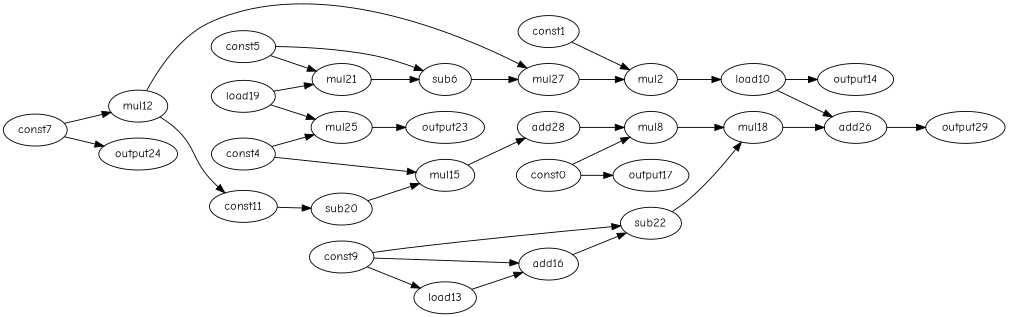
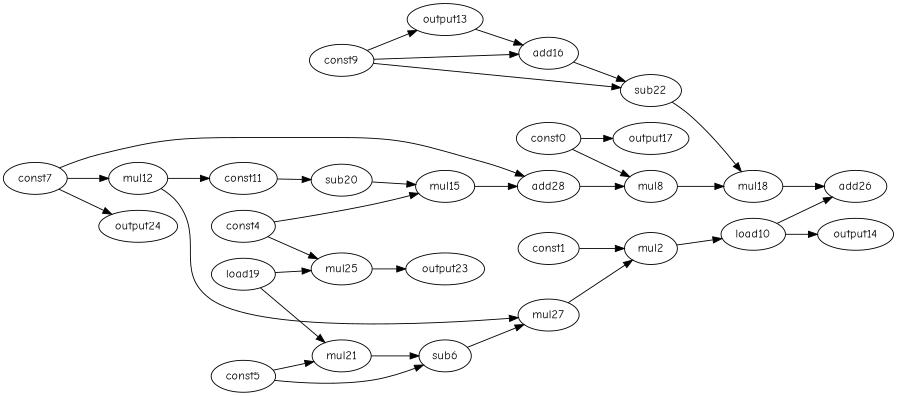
  digraph {
    fontname="Comic Neue"
    rankdir=LR
    node [fontname="Comic Neue" opcode=mul]
    edge [fontname="Comic Neue" operand=0]
    mul8
    const0 [opcode=const]
    output17 [opcode=output]
    mul18
    mul2
    const1 [opcode=const]
    load10 [opcode=load]
    load19 [opcode=load]
    mul25
    mul21
    output14 [opcode=output]
    add26 [opcode=add]
    sub20 [opcode=sub]
    mul15
    const4 [opcode=const]
    add28 [opcode=add]
    output23 [opcode=output]
    sub6 [opcode=sub]
    const5 [opcode=const]
    mul27
    mul12
    const7 [opcode=const]
    output24 [opcode=output]
    const11 [opcode=const]
-   load13 [opcode=load]
+   load13 [opcode=load label=output13]
    const9 [opcode=const]
    add16 [opcode=add]
    sub22 [opcode=sub]
-   output29 [opcode=output]
    mul8 -> mul18
    const0 -> mul8
    const0 -> output17
    mul18 -> add26 [operand=1]
    mul2 -> load10
    const1 -> mul2
    load10 -> output14
    load10 -> add26
    load19 -> mul25
    load19 -> mul21
    mul25 -> output23
    mul21 -> sub6
-   add26 -> output29
    sub20 -> mul15
    mul15 -> add28 [operand=1]
    const4 -> mul25 [operand=1]
    const4 -> mul15 [operand=1]
    add28 -> mul8 [operand=1]
    sub6 -> mul27 [operand=1]
    const5 -> mul21 [operand=1]
    const5 -> sub6 [operand=1]
    mul27 -> mul2 [operand=1]
    mul12 -> mul27
    mul12 -> const11
+   const7 -> add28
    const7 -> mul12 [operand=1]
    const7 -> output24
    const11 -> sub20 [operand=1]
    load13 -> add16 [operand=1]
    const9 -> load13
    const9 -> add16
    const9 -> sub22 [operand=1]
    add16 -> sub22
    sub22 -> mul18 [operand=1]
  }
